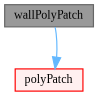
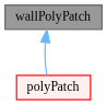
  digraph {
    fontname="Liberation Serif"
    node [fontname="Liberation Serif" fontsize=10 shape=box style=filled]
    n1 [color=gray40 fillcolor=grey60 fontcolor=black height=0.2 label=wallPolyPatch width=0.4]
    n2 [color=red fillcolor="#FFF0F0" height=0.2 label=polyPatch width=0.4]
-   n2 -> n1 [color=steelblue1 dir=back fontname="Liberation Serif" fontsize=10 labelfontname=Helvetica labelfontsize=10 style=solid]
+   n1 -> n2 [color=steelblue1 dir=back fontname="Liberation Serif" fontsize=10 labelfontname=Helvetica labelfontsize=10 style=solid]
  }
